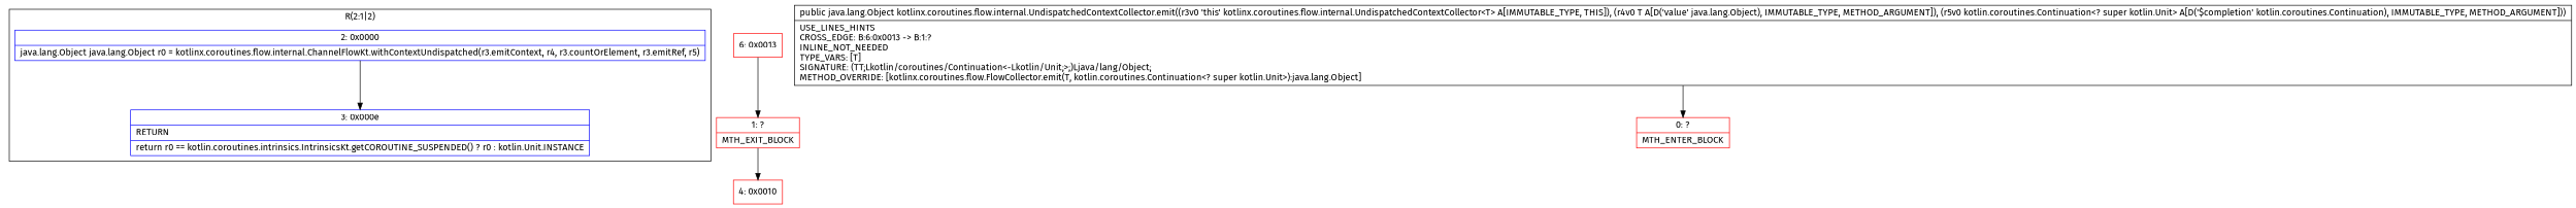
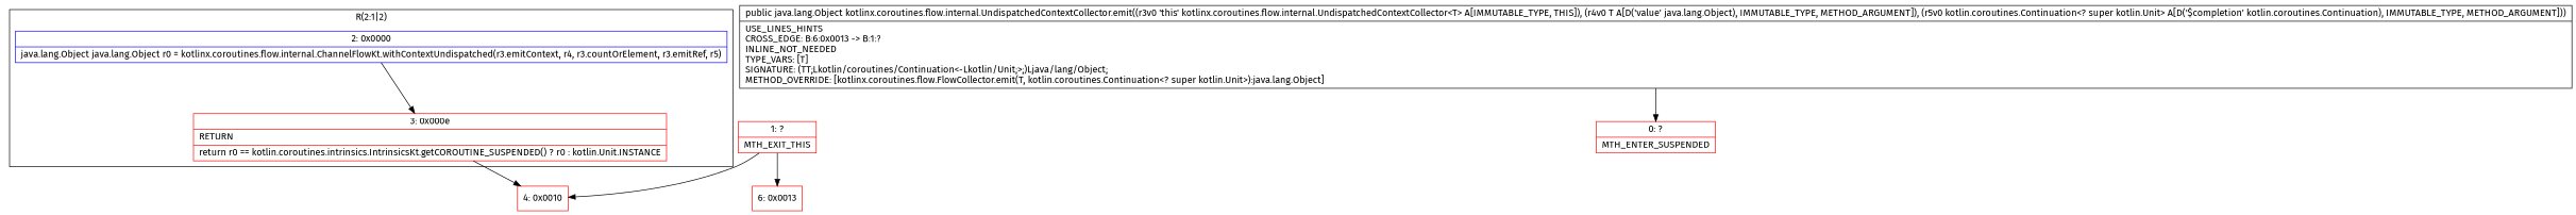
  digraph {
    fontname="Fira Sans"
    node [color=red fontname="Fira Sans" shape=record]
    edge [fontname="Fira Sans"]
    n1 [color=blue label="{2\:\ 0x0000|java.lang.Object java.lang.Object r0 = kotlinx.coroutines.flow.internal.ChannelFlowKt.withContextUndispatched(r3.emitContext, r4, r3.countOrElement, r3.emitRef, r5)\l}"]
-   n2 [color=blue label="{3\:\ 0x000e|RETURN\l|return r0 == kotlin.coroutines.intrinsics.IntrinsicsKt.getCOROUTINE_SUSPENDED() ? r0 : kotlin.Unit.INSTANCE\l}"]
+   n2 [label="{3\:\ 0x000e|RETURN\l|return r0 == kotlin.coroutines.intrinsics.IntrinsicsKt.getCOROUTINE_SUSPENDED() ? r0 : kotlin.Unit.INSTANCE\l}"]
    n3 [label="{4\:\ 0x0010}"]
-   n4 [label="{0\:\ ?|MTH_ENTER_BLOCK\l}"]
-   n5 [label="{1\:\ ?|MTH_EXIT_BLOCK\l}"]
+   n4 [label="{0\:\ ?|MTH_ENTER_SUSPENDED\l}"]
+   n5 [label="{1\:\ ?|MTH_EXIT_THIS\l}"]
    n6 [label="{6\:\ 0x0013}"]
    n7 [label="{public java.lang.Object kotlinx.coroutines.flow.internal.UndispatchedContextCollector.emit((r3v0 'this' kotlinx.coroutines.flow.internal.UndispatchedContextCollector\<T\> A[IMMUTABLE_TYPE, THIS]), (r4v0 T A[D('value' java.lang.Object), IMMUTABLE_TYPE, METHOD_ARGUMENT]), (r5v0 kotlin.coroutines.Continuation\<? super kotlin.Unit\> A[D('$completion' kotlin.coroutines.Continuation), IMMUTABLE_TYPE, METHOD_ARGUMENT]))  | USE_LINES_HINTS\lCROSS_EDGE: B:6:0x0013 \-\> B:1:?\lINLINE_NOT_NEEDED\lTYPE_VARS: [T]\lSIGNATURE: (TT;Lkotlin\/coroutines\/Continuation\<\-Lkotlin\/Unit;\>;)Ljava\/lang\/Object;\lMETHOD_OVERRIDE: [kotlinx.coroutines.flow.FlowCollector.emit(T, kotlin.coroutines.Continuation\<? super kotlin.Unit\>):java.lang.Object]\l}" color=""]
    subgraph cluster_1 {
      label="R(2:1|2)"
      n1
      n2
    }
    n1 -> n2
+   n2 -> n3
    n5 -> n3
-   n6 -> n5
+   n5 -> n6
    n7 -> n4
  }
